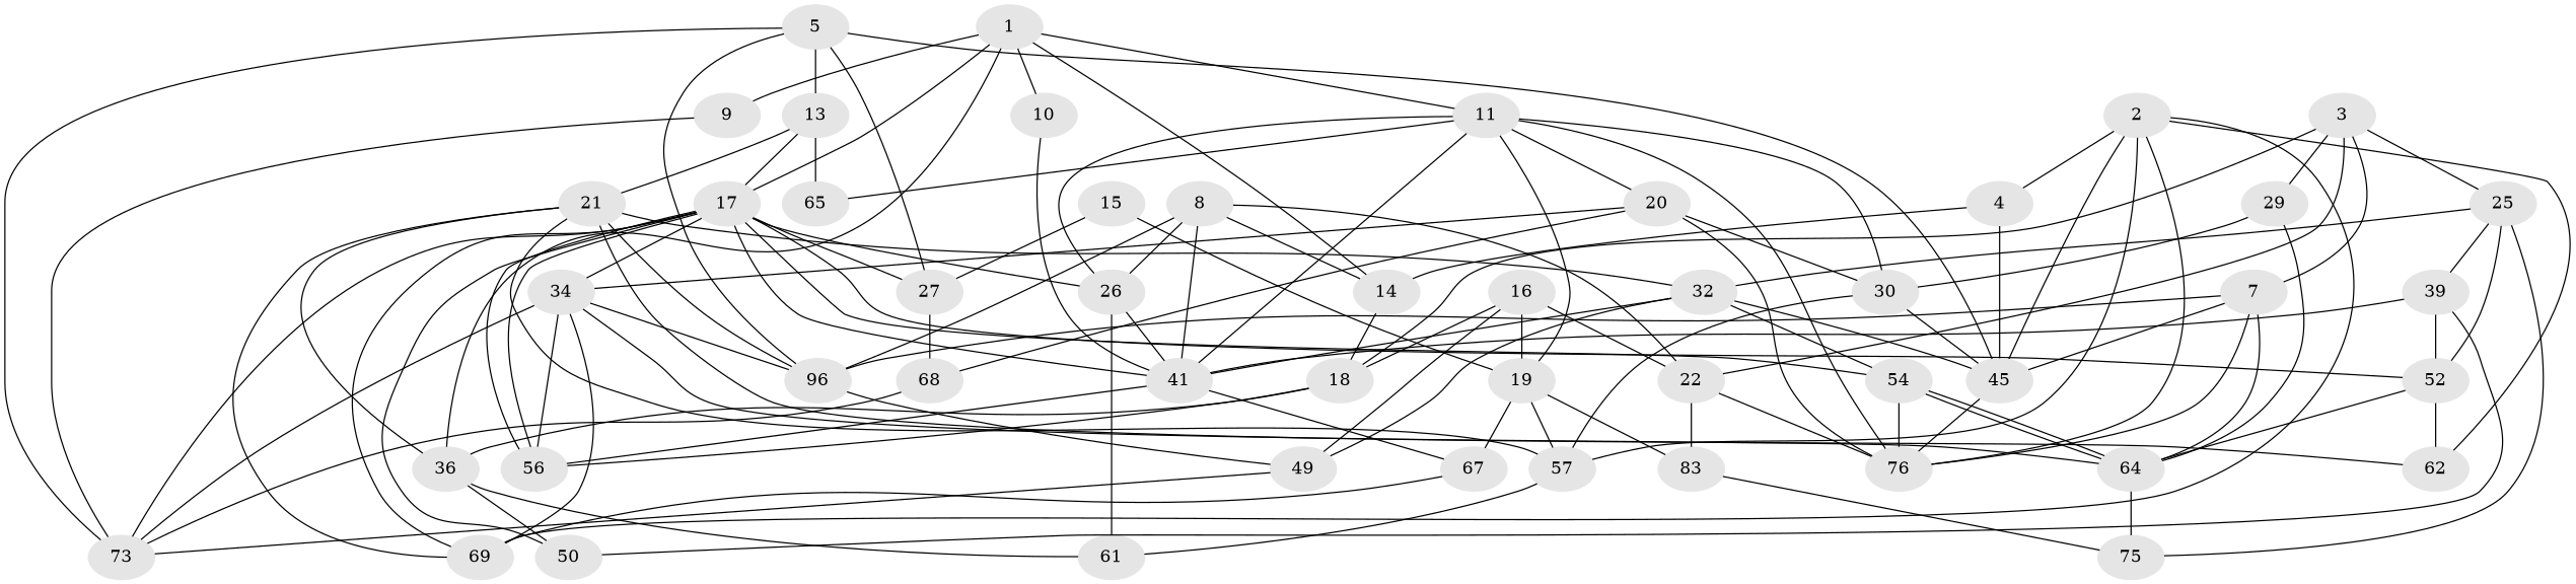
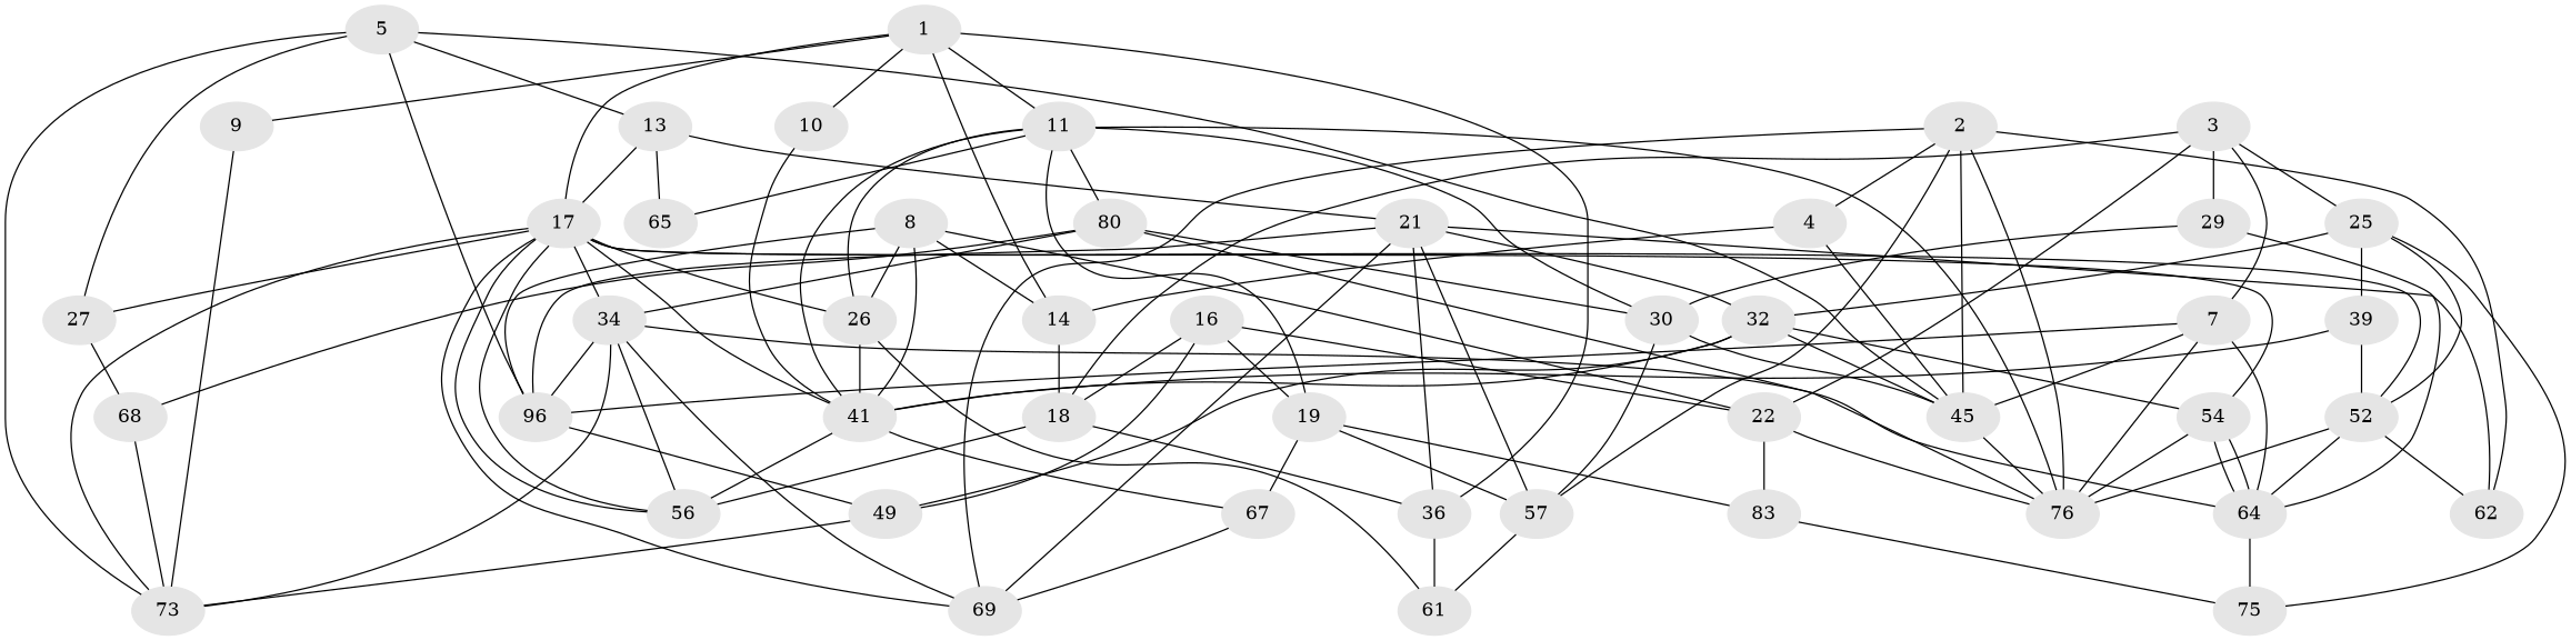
  graph {
    node [color=gray90 style=filled]
    1 [super="+48"]
    9 [super="+78"]
    10
    11 [super="+12"]
    14
    17 [super="+31"]
    36 [super="+71"]
    73
    41 [super="+70"]
    n10 [label=76 super="+80"]
    26 [super="+42"]
    19 [super="+51"]
-   20 [super="+43"]
+   20 [super="+43" label=80]
    30 [super="+37"]
    65
    18 [super="+44"]
    69
    27 [super="+66"]
    34 [super="+40"]
-   50
    52 [super="+77"]
    54
    56
    2 [super="+6"]
    4 [super="+23"]
    45 [super="+55"]
    57
    62
    61
    7 [super="+24"]
    n31 [label=96 super="+60"]
    64 [super="+72"]
    3
    22 [super="+35"]
    25 [super="+59"]
    29 [super="+33"]
    n37 [label=83]
    32 [super="+53"]
    39
    75
    5 [super="+38"]
    13 [super="+58"]
    21 [super="+47"]
    68
    49 [super="+76"]
    8 [super="+28"]
-   15
    67 [super="+74"]
    16
    1 -- 9
    1 -- 10
    1 -- 11
    1 -- 14
    1 -- 17
    1 -- 36
    9 -- 73
    10 -- 41
    11 -- 41
    11 -- n10
    11 -- 26
    11 -- 19
    11 -- 20
    11 -- 30
    11 -- 65
    14 -- 18
    17 -- 73
    17 -- 41
    17 -- 26
    17 -- 69
    17 -- 27
    17 -- 34
-   17 -- 50
    17 -- 52
    17 -- 54
    17 -- 56
    17 -- 56
-   36 -- 50
    36 -- 61
    41 -- 56
    41 -- 67
    26 -- 41
    26 -- 61
    19 -- 57
    19 -- n37
    19 -- 67 [weight=3]
    20 -- n10
    20 -- 30
    20 -- 34
    20 -- 68
    30 -- 45
    30 -- 57
    18 -- 36
    18 -- 56
    27 -- 68
    34 -- 73
    34 -- 69
    34 -- 56
    34 -- n31
    34 -- 64
+   52 -- n10
    52 -- 62
    52 -- 64
    54 -- n10
    54 -- 64
    54 -- 64
    2 -- n10
    2 -- 69
    2 -- 4
    2 -- 45
    2 -- 57
    2 -- 62
    4 -- 14
    4 -- 45 [weight=2]
    45 -- n10
    57 -- 61
    7 -- n10
    7 -- 45 [weight=2]
    7 -- n31
    7 -- 64
    n31 -- 49
    64 -- 75
    3 -- 18
    3 -- 7
    3 -- 22
    3 -- 25
    3 -- 29
    22 -- n10
    22 -- n37
    25 -- 52
    25 -- 32
    25 -- 39
    25 -- 75
    29 -- 30
    29 -- 64
    n37 -- 75
    32 -- 41
    32 -- 54
    32 -- 45
    32 -- 49
    39 -- 41
-   39 -- 50
    39 -- 52
    5 -- 73
    5 -- 27
    5 -- 45
    5 -- n31
    5 -- 13
    13 -- 17
    13 -- 65
    13 -- 21
    21 -- 36
    21 -- 69
    21 -- 57
    21 -- 62
    21 -- n31
    21 -- 32
    68 -- 73
    49 -- 73
    8 -- 14
    8 -- 41
    8 -- 26 [weight=2]
    8 -- n31
    8 -- 22
-   15 -- 19
-   15 -- 27
    67 -- 69
    16 -- 19
    16 -- 18
    16 -- 22
    16 -- 49
  }
